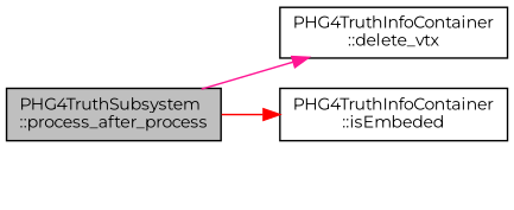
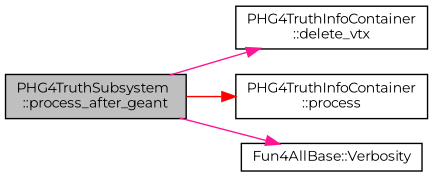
  digraph {
    fontname=Montserrat
    rankdir=LR
    node [color=black fontname=Montserrat fontsize=10 shape=record]
    edge [color=deeppink fontname=Montserrat fontsize=10 labelfontname=FreeSans labelfontsize=10 style=solid]
-   n1 [fillcolor=grey75 fontcolor=black height=0.2 label="PHG4TruthSubsystem\l::process_after_process" style=filled width=0.4]
+   n1 [fillcolor=grey75 fontcolor=black height=0.2 label="PHG4TruthSubsystem\l::process_after_geant" style=filled width=0.4]
    n2 [height=0.2 label="PHG4TruthInfoContainer\l::delete_vtx" width=0.4]
-   n3 [height=0.2 label="PHG4TruthInfoContainer\l::isEmbeded" width=0.4]
+   n3 [height=0.2 label="PHG4TruthInfoContainer\l::process" width=0.4]
+   n4 [height=0.2 label="Fun4AllBase::Verbosity" width=0.4]
    n1 -> n2
    n1 -> n3 [color=red]
+   n1 -> n4
  }
